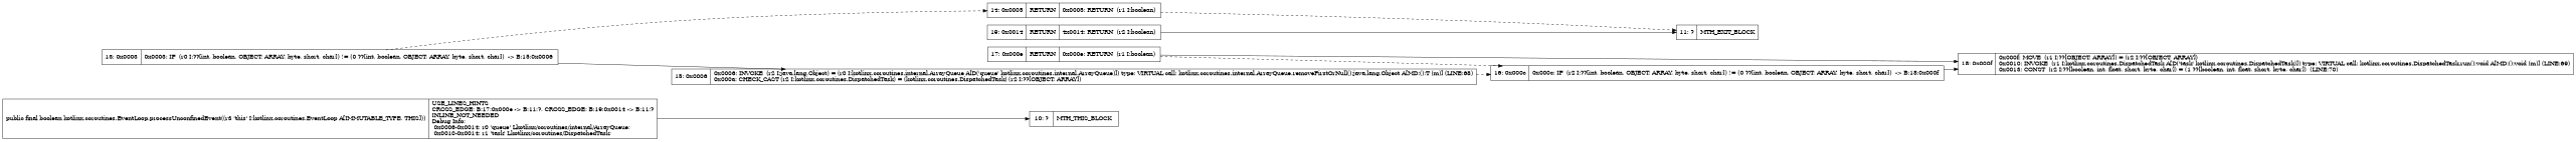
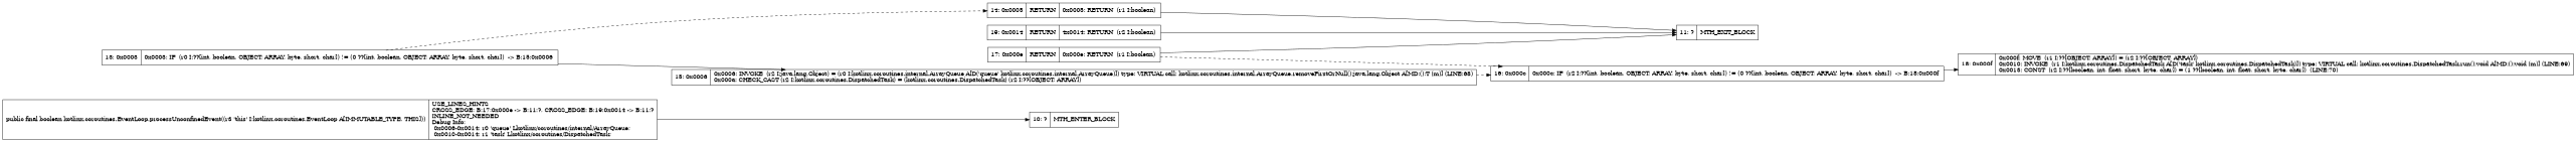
  digraph {
    rankdir=LR
    node [shape=record]
-   n1 [label="{10\:\ ?|MTH_THIS_BLOCK\l}"]
+   n1 [label="{10\:\ ?|MTH_ENTER_BLOCK\l}"]
    n2 [label="{13\:\ 0x0003|0x0003: IF  (r0 I:??[int, boolean, OBJECT, ARRAY, byte, short, char]) != (0 ??[int, boolean, OBJECT, ARRAY, byte, short, char])  \-\> B:15:0x0006 \l}"]
    n3 [label="{14\:\ 0x0005|RETURN\l|0x0005: RETURN  (r1 I:boolean) \l}"]
    n4 [label="{15\:\ 0x0006|0x0006: INVOKE  (r2 I:java.lang.Object) = (r0 I:kotlinx.coroutines.internal.ArrayQueue A[D('queue' kotlinx.coroutines.internal.ArrayQueue)]) type: VIRTUAL call: kotlinx.coroutines.internal.ArrayQueue.removeFirstOrNull():java.lang.Object A[MD:():T (m)] (LINE:68)\l0x000a: CHECK_CAST (r2 I:kotlinx.coroutines.DispatchedTask) = (kotlinx.coroutines.DispatchedTask) (r2 I:??[OBJECT, ARRAY]) \l}"]
    n5 [label="{11\:\ ?|MTH_EXIT_BLOCK\l}"]
    n6 [label="{16\:\ 0x000c|0x000c: IF  (r2 I:??[int, boolean, OBJECT, ARRAY, byte, short, char]) != (0 ??[int, boolean, OBJECT, ARRAY, byte, short, char])  \-\> B:18:0x000f \l}"]
    n7 [label="{18\:\ 0x000f|0x000f: MOVE  (r1 I:??[OBJECT, ARRAY]) = (r2 I:??[OBJECT, ARRAY]) \l0x0010: INVOKE  (r1 I:kotlinx.coroutines.DispatchedTask A[D('task' kotlinx.coroutines.DispatchedTask)]) type: VIRTUAL call: kotlinx.coroutines.DispatchedTask.run():void A[MD:():void (m)] (LINE:69)\l0x0013: CONST  (r2 I:??[boolean, int, float, short, byte, char]) = (1 ??[boolean, int, float, short, byte, char])  (LINE:70)\l}"]
    n8 [label="{17\:\ 0x000e|RETURN\l|0x000e: RETURN  (r1 I:boolean) \l}"]
    n9 [label="{19\:\ 0x0014|RETURN\l|4x0014: RETURN  (r2 I:boolean) \l}"]
    n10 [label="{public final boolean kotlinx.coroutines.EventLoop.processUnconfinedEvent((r3 'this' I:kotlinx.coroutines.EventLoop A[IMMUTABLE_TYPE, THIS]))  | USE_LINES_HINTS\lCROSS_EDGE: B:17:0x000e \-\> B:11:?, CROSS_EDGE: B:19:0x0014 \-\> B:11:?\lINLINE_NOT_NEEDED\lDebug Info:\l  0x0006\-0x0014: r0 'queue' Lkotlinx\/coroutines\/internal\/ArrayQueue;\l  0x0010\-0x0014: r1 'task' Lkotlinx\/coroutines\/DispatchedTask;\l}"]
    n2 -> n3 [style=dashed]
    n2 -> n4
-   n3 -> n5 [style=dashed]
+   n3 -> n5
    n4 -> n6 [style=dashed]
    n6 -> n7
-   n8 -> n7
+   n8 -> n5
    n8 -> n6 [style=dashed]
    n9 -> n5
    n10 -> n1
  }
